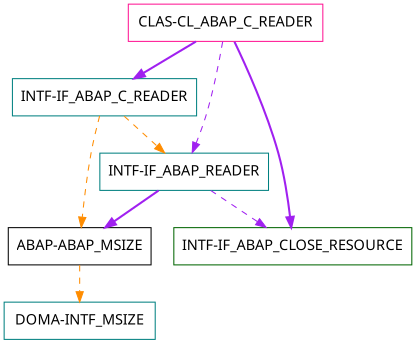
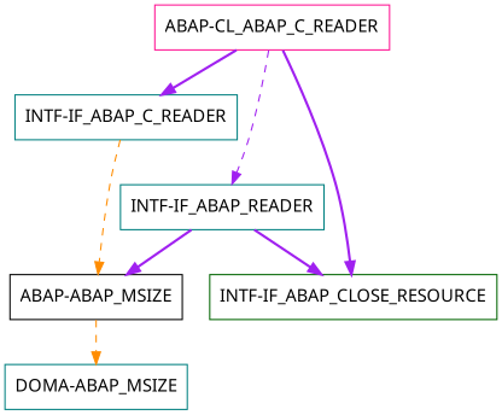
  digraph {
    fontname="Noto Sans"
    node [color=teal fontname="Noto Sans" shape=box]
    edge [color=purple fontname="Noto Sans" style=dashed]
-   "CLAS-CL_ABAP_C_READER" [color=deeppink]
+   "CLAS-CL_ABAP_C_READER" [color=deeppink label="ABAP-CL_ABAP_C_READER"]
    "INTF-IF_ABAP_C_READER"
    "INTF-IF_ABAP_READER"
    "INTF-IF_ABAP_CLOSE_RESOURCE" [color=darkgreen]
    n5 [color=black label="ABAP-ABAP_MSIZE"]
-   "DOMA-ABAP_MSIZE" [label="DOMA-INTF_MSIZE"]
+   "DOMA-ABAP_MSIZE"
    "CLAS-CL_ABAP_C_READER" -> "INTF-IF_ABAP_C_READER" [style=bold]
    "CLAS-CL_ABAP_C_READER" -> "INTF-IF_ABAP_READER"
    "CLAS-CL_ABAP_C_READER" -> "INTF-IF_ABAP_CLOSE_RESOURCE" [style=bold]
-   "INTF-IF_ABAP_C_READER" -> "INTF-IF_ABAP_READER" [color=darkorange]
    "INTF-IF_ABAP_C_READER" -> n5 [color=darkorange]
-   "INTF-IF_ABAP_READER" -> "INTF-IF_ABAP_CLOSE_RESOURCE"
+   "INTF-IF_ABAP_READER" -> "INTF-IF_ABAP_CLOSE_RESOURCE" [style=bold]
    "INTF-IF_ABAP_READER" -> n5 [style=bold]
    n5 -> "DOMA-ABAP_MSIZE" [color=darkorange]
  }
